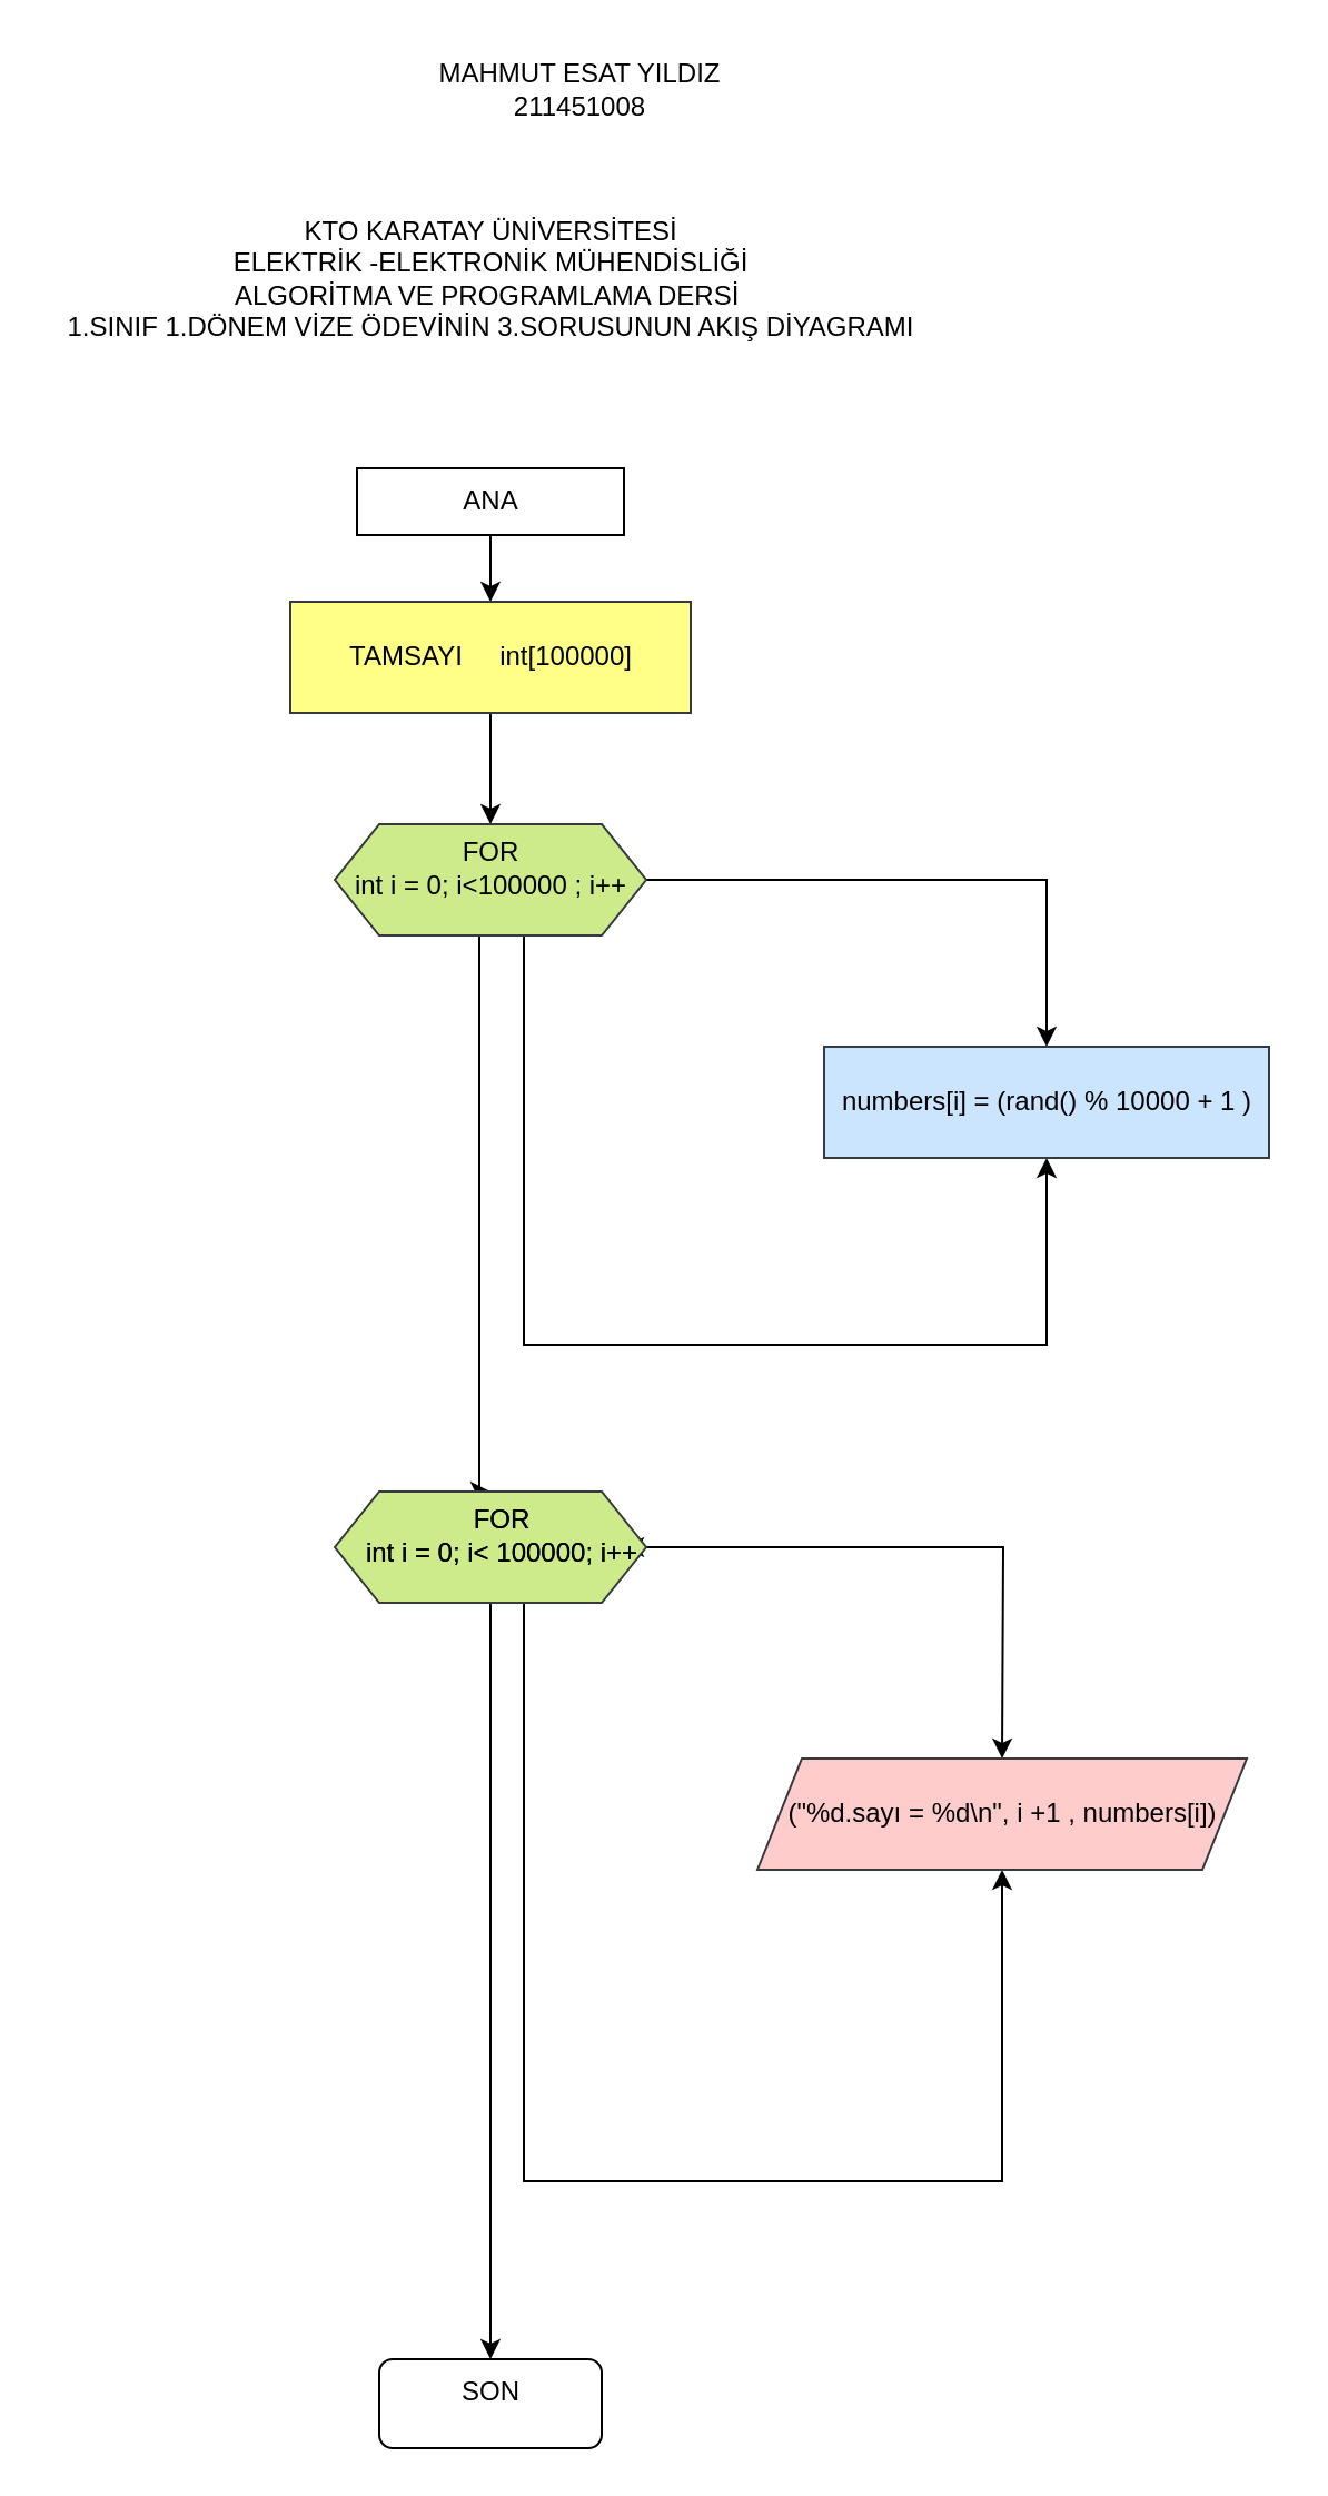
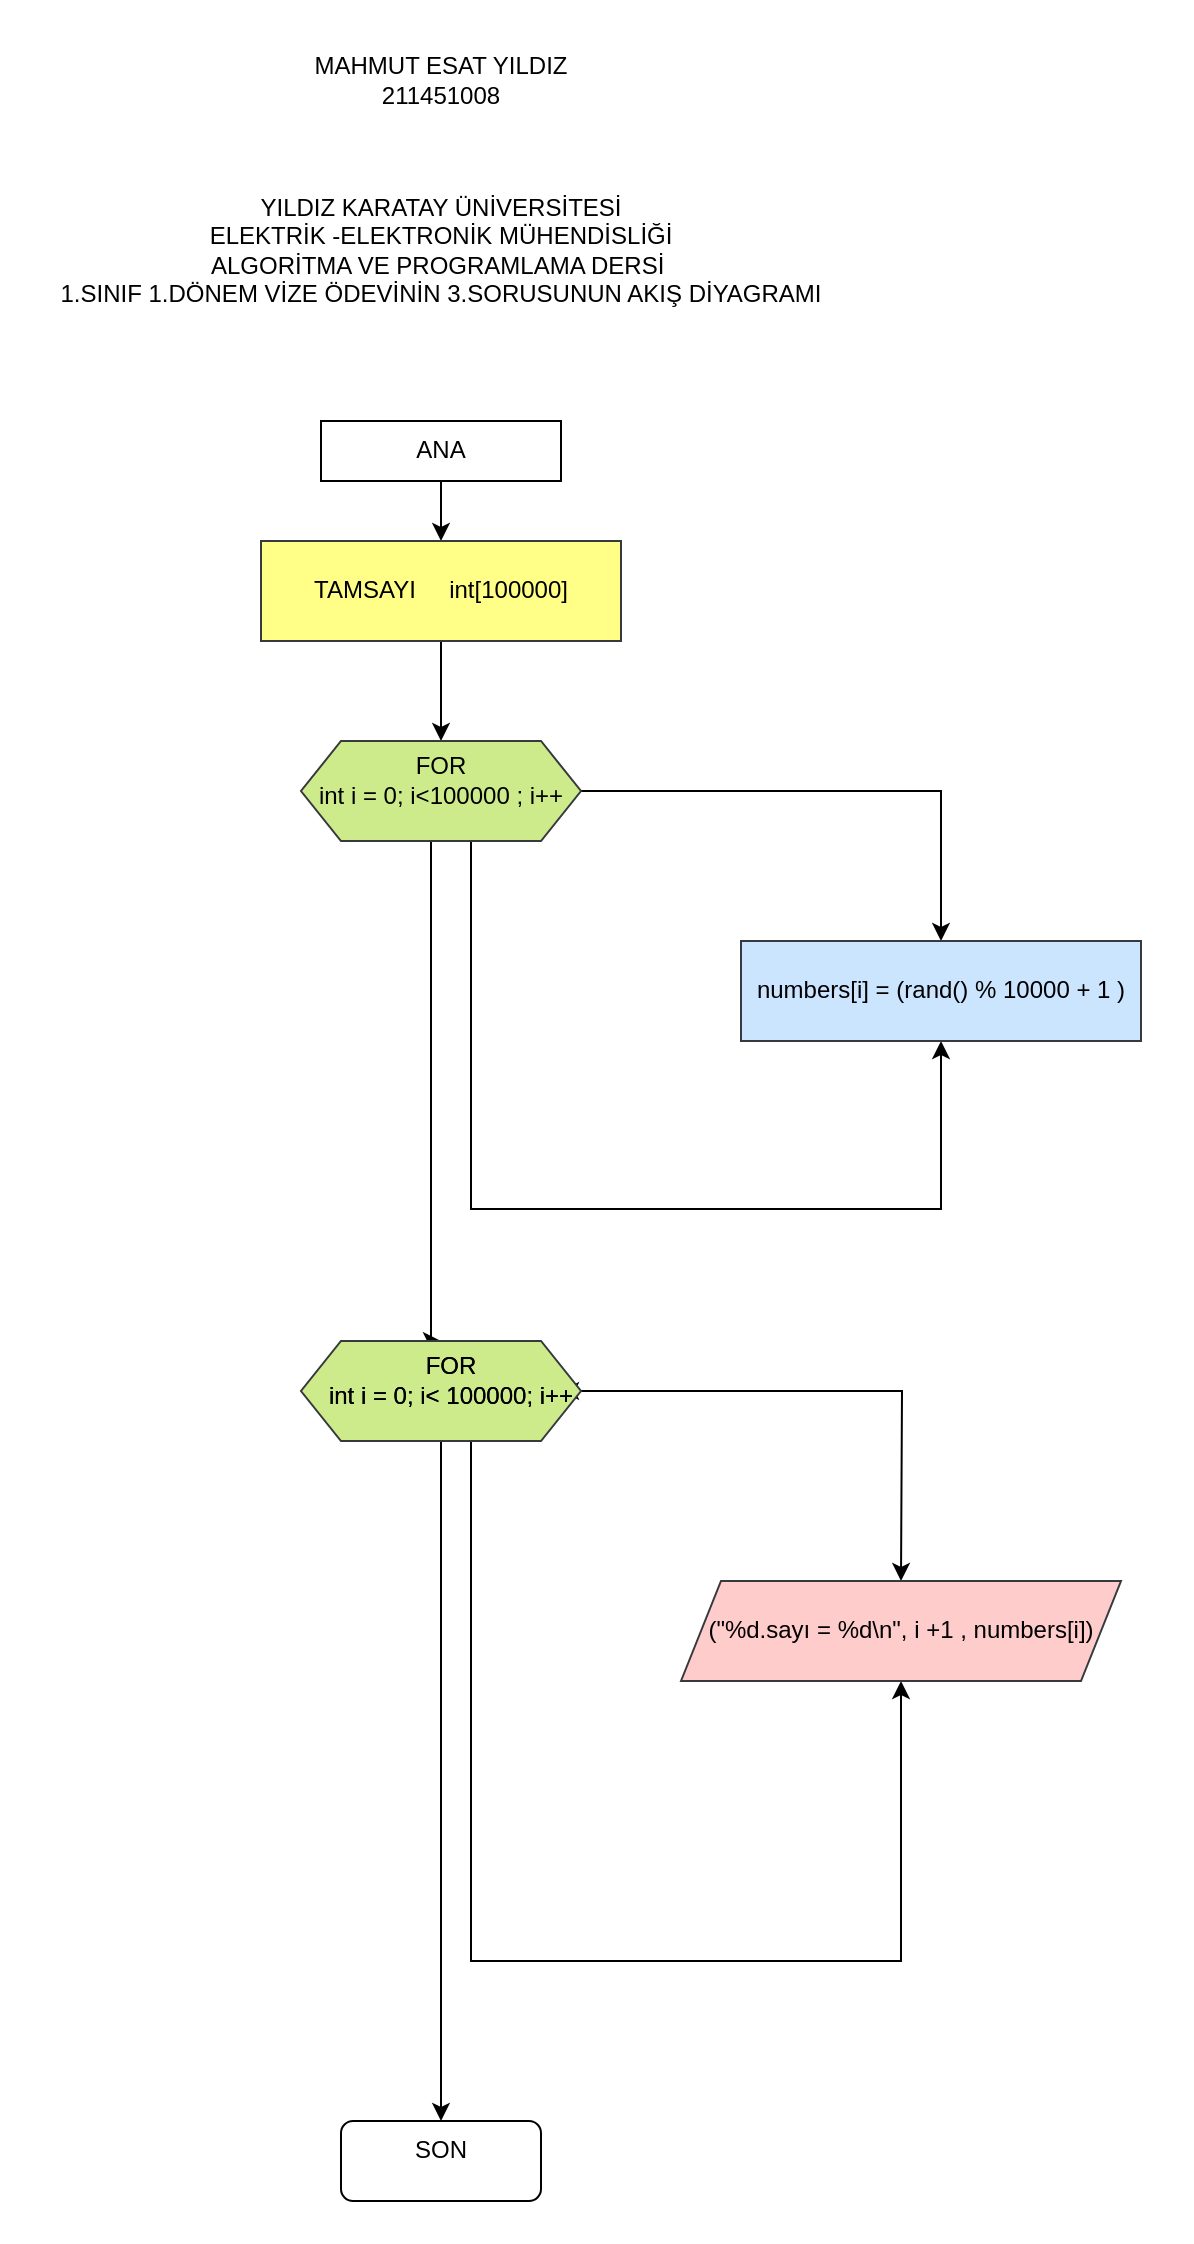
  <mxCell id="0" />
  <mxCell id="1" parent="0" />
  <mxCell id="2" value="" style="rounded=0;whiteSpace=wrap;html=1;" vertex="1" parent="1"><mxGeometry x="160" y="210" width="120" height="30" as="geometry" /></mxCell>
  <mxCell id="3" style="edgeStyle=orthogonalEdgeStyle;rounded=0;orthogonalLoop=1;jettySize=auto;html=1;entryX=0.5;entryY=0;entryDx=0;entryDy=0;" edge="1" parent="1" source="4" target="6"><mxGeometry relative="1" as="geometry" /></mxCell>
  <mxCell id="4" value="ANA" style="text;html=1;resizable=0;autosize=1;align=center;verticalAlign=middle;points=[];fillColor=none;strokeColor=none;rounded=0;" vertex="1" parent="1"><mxGeometry x="195" y="210" width="50" height="30" as="geometry" /></mxCell>
  <mxCell id="5" style="edgeStyle=orthogonalEdgeStyle;rounded=0;orthogonalLoop=1;jettySize=auto;html=1;entryX=0.5;entryY=0;entryDx=0;entryDy=0;" edge="1" parent="1" source="6" target="10"><mxGeometry relative="1" as="geometry" /></mxCell>
  <mxCell id="6" value="" style="rounded=0;whiteSpace=wrap;html=1;fillColor=#ffff88;strokeColor=#36393d;" vertex="1" parent="1"><mxGeometry x="130" y="270" width="180" height="50" as="geometry" /></mxCell>
  <mxCell id="7" style="edgeStyle=orthogonalEdgeStyle;rounded=0;orthogonalLoop=1;jettySize=auto;html=1;entryX=0.5;entryY=0;entryDx=0;entryDy=0;" edge="1" parent="1" source="10" target="11"><mxGeometry relative="1" as="geometry" /></mxCell>
  <mxCell id="8" style="edgeStyle=orthogonalEdgeStyle;rounded=0;orthogonalLoop=1;jettySize=auto;html=1;exitX=0.625;exitY=1;exitDx=0;exitDy=0;entryX=0.5;entryY=1;entryDx=0;entryDy=0;" edge="1" parent="1" source="10" target="11"><mxGeometry relative="1" as="geometry"><mxPoint x="470" y="530" as="targetPoint" /><Array as="points"><mxPoint x="235" y="604" /><mxPoint x="470" y="604" /></Array></mxGeometry></mxCell>
  <mxCell id="9" style="edgeStyle=orthogonalEdgeStyle;rounded=0;orthogonalLoop=1;jettySize=auto;html=1;" edge="1" parent="1" source="10"><mxGeometry relative="1" as="geometry"><mxPoint x="220" y="670" as="targetPoint" /><Array as="points"><mxPoint x="215" y="670" /></Array></mxGeometry></mxCell>
  <mxCell id="10" value="" style="shape=hexagon;perimeter=hexagonPerimeter2;whiteSpace=wrap;html=1;fixedSize=1;fillColor=#cdeb8b;strokeColor=#36393d;" vertex="1" parent="1"><mxGeometry x="150" y="370" width="140" height="50" as="geometry" /></mxCell>
  <mxCell id="11" value="" style="rounded=0;whiteSpace=wrap;html=1;fillColor=#cce5ff;strokeColor=#36393d;" vertex="1" parent="1"><mxGeometry x="370" y="470" width="200" height="50" as="geometry" /></mxCell>
  <mxCell id="12" style="edgeStyle=orthogonalEdgeStyle;rounded=0;orthogonalLoop=1;jettySize=auto;html=1;entryX=0.5;entryY=0;entryDx=0;entryDy=0;" edge="1" parent="1" source="16"><mxGeometry relative="1" as="geometry"><mxPoint x="450" y="790" as="targetPoint" /></mxGeometry></mxCell>
  <mxCell id="13" style="edgeStyle=orthogonalEdgeStyle;rounded=0;orthogonalLoop=1;jettySize=auto;html=1;exitX=0.625;exitY=1;exitDx=0;exitDy=0;entryX=0.5;entryY=1;entryDx=0;entryDy=0;" edge="1" parent="1" source="16"><mxGeometry relative="1" as="geometry"><mxPoint x="450" y="840" as="targetPoint" /><Array as="points"><mxPoint x="235" y="980" /><mxPoint x="450" y="980" /></Array></mxGeometry></mxCell>
  <mxCell id="14" style="edgeStyle=orthogonalEdgeStyle;rounded=0;orthogonalLoop=1;jettySize=auto;html=1;" edge="1" parent="1" source="16"><mxGeometry relative="1" as="geometry"><mxPoint x="220" y="1060" as="targetPoint" /></mxGeometry></mxCell>
  <mxCell id="15" style="edgeStyle=orthogonalEdgeStyle;rounded=0;orthogonalLoop=1;jettySize=auto;html=1;exitX=1;exitY=0.5;exitDx=0;exitDy=0;" edge="1" parent="1" source="16"><mxGeometry relative="1" as="geometry"><mxPoint x="280" y="695" as="targetPoint" /></mxGeometry></mxCell>
  <mxCell id="16" value="" style="shape=hexagon;perimeter=hexagonPerimeter2;whiteSpace=wrap;html=1;fixedSize=1;fillColor=#cdeb8b;strokeColor=#36393d;" vertex="1" parent="1"><mxGeometry x="150" y="670" width="140" height="50" as="geometry" /></mxCell>
  <mxCell id="17" value="" style="rounded=1;whiteSpace=wrap;html=1;" vertex="1" parent="1"><mxGeometry x="170" y="1060" width="100" height="40" as="geometry" /></mxCell>
  <mxCell id="18" value="TAMSAYI&amp;nbsp; &amp;nbsp; &amp;nbsp;int[100000]" style="text;html=1;resizable=0;autosize=1;align=center;verticalAlign=middle;points=[];fillColor=none;strokeColor=none;rounded=0;" vertex="1" parent="1"><mxGeometry x="130" y="280" width="180" height="30" as="geometry" /></mxCell>
  <mxCell id="19" value="numbers[i] = (rand() % 10000 + 1 )" style="text;html=1;resizable=0;autosize=1;align=center;verticalAlign=middle;points=[];fillColor=none;strokeColor=none;rounded=0;" vertex="1" parent="1"><mxGeometry x="365" y="480" width="210" height="30" as="geometry" /></mxCell>
  <mxCell id="20" value="FOR&lt;br&gt;int i = 0; i&amp;lt; 100000; i++" style="text;html=1;resizable=0;autosize=1;align=center;verticalAlign=middle;points=[];fillColor=none;strokeColor=none;rounded=0;" vertex="1" parent="1"><mxGeometry x="150" y="670" width="150" height="40" as="geometry" /></mxCell>
  <mxCell id="21" value="FOR&lt;br&gt;int i = 0; i&amp;lt; 100000; i++" style="text;html=1;resizable=0;autosize=1;align=center;verticalAlign=middle;points=[];fillColor=none;strokeColor=none;rounded=0;" vertex="1" parent="1"><mxGeometry x="150" y="670" width="150" height="40" as="geometry" /></mxCell>
  <mxCell id="22" value="FOR&lt;br&gt;int i = 0; i&amp;lt;100000 ; i++" style="text;html=1;resizable=0;autosize=1;align=center;verticalAlign=middle;points=[];fillColor=none;strokeColor=none;rounded=0;" vertex="1" parent="1"><mxGeometry x="145" y="370" width="150" height="40" as="geometry" /></mxCell>
  <mxCell id="23" value="" style="shape=parallelogram;perimeter=parallelogramPerimeter;whiteSpace=wrap;html=1;fixedSize=1;fillColor=#ffcccc;strokeColor=#36393d;" vertex="1" parent="1"><mxGeometry x="340" y="790" width="220" height="50" as="geometry" /></mxCell>
  <mxCell id="24" value="(&quot;%d.sayı = %d\n&quot;, i +1 , numbers[i])" style="text;html=1;resizable=0;autosize=1;align=center;verticalAlign=middle;points=[];fillColor=none;strokeColor=none;rounded=0;" vertex="1" parent="1"><mxGeometry x="340" y="800" width="220" height="30" as="geometry" /></mxCell>
  <mxCell id="25" value="SON" style="text;html=1;resizable=0;autosize=1;align=center;verticalAlign=middle;points=[];fillColor=none;strokeColor=none;rounded=0;" vertex="1" parent="1"><mxGeometry x="195" y="1060" width="50" height="30" as="geometry" /></mxCell>
- <mxCell id="26" value="KTO KARATAY ÜNİVERSİTESİ&lt;br&gt;ELEKTRİK -ELEKTRONİK MÜHENDİSLİĞİ&lt;br&gt;ALGORİTMA VE PROGRAMLAMA DERSİ&amp;nbsp;&lt;br&gt;1.SINIF 1.DÖNEM VİZE ÖDEVİNİN 3.SORUSUNUN AKIŞ DİYAGRAMI" style="text;html=1;resizable=0;autosize=1;align=center;verticalAlign=middle;points=[];fillColor=none;strokeColor=none;rounded=0;" vertex="1" parent="1"><mxGeometry x="20" y="90" width="400" height="70" as="geometry" /></mxCell>
- <mxCell id="27" value="MAHMUT ESAT YILDIZ&lt;br&gt;211451008" style="text;html=1;resizable=0;autosize=1;align=center;verticalAlign=middle;points=[];fillColor=none;strokeColor=none;rounded=0;" vertex="1" parent="1"><mxGeometry x="185" y="20" width="150" height="40" as="geometry" /></mxCell>
+ <mxCell id="26" value="YILDIZ KARATAY ÜNİVERSİTESİ&lt;br&gt;ELEKTRİK -ELEKTRONİK MÜHENDİSLİĞİ&lt;br&gt;ALGORİTMA VE PROGRAMLAMA DERSİ&amp;nbsp;&lt;br&gt;1.SINIF 1.DÖNEM VİZE ÖDEVİNİN 3.SORUSUNUN AKIŞ DİYAGRAMI" style="text;html=1;resizable=0;autosize=1;align=center;verticalAlign=middle;points=[];fillColor=none;strokeColor=none;rounded=0;" vertex="1" parent="1"><mxGeometry x="20" y="90" width="400" height="70" as="geometry" /></mxCell>
+ <mxCell id="27" value="MAHMUT ESAT YILDIZ&lt;br&gt;211451008" style="text;html=1;resizable=0;autosize=1;align=center;verticalAlign=middle;points=[];fillColor=none;strokeColor=none;rounded=0;" vertex="1" parent="1"><mxGeometry x="145" y="20" width="150" height="40" as="geometry" /></mxCell>
